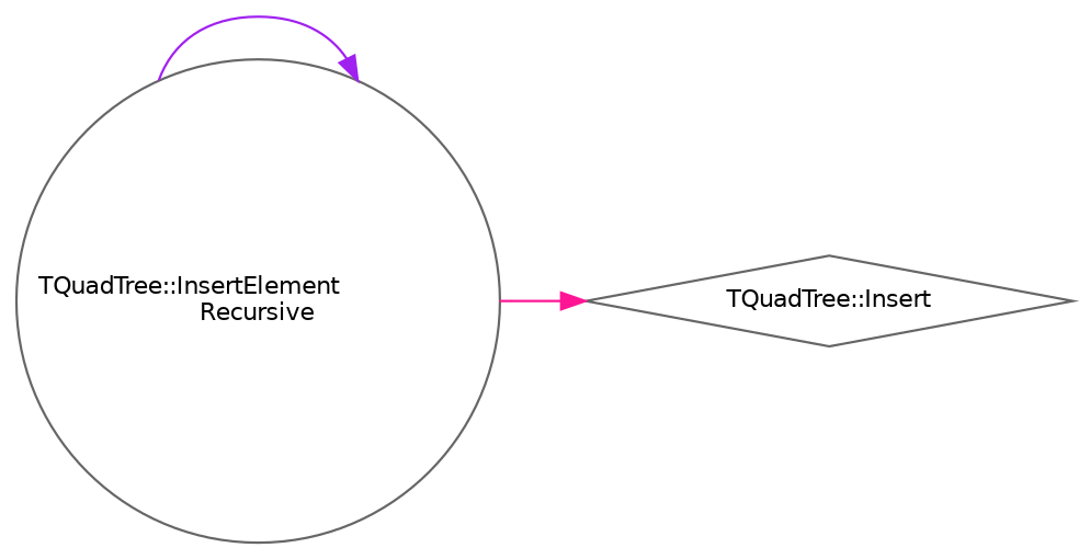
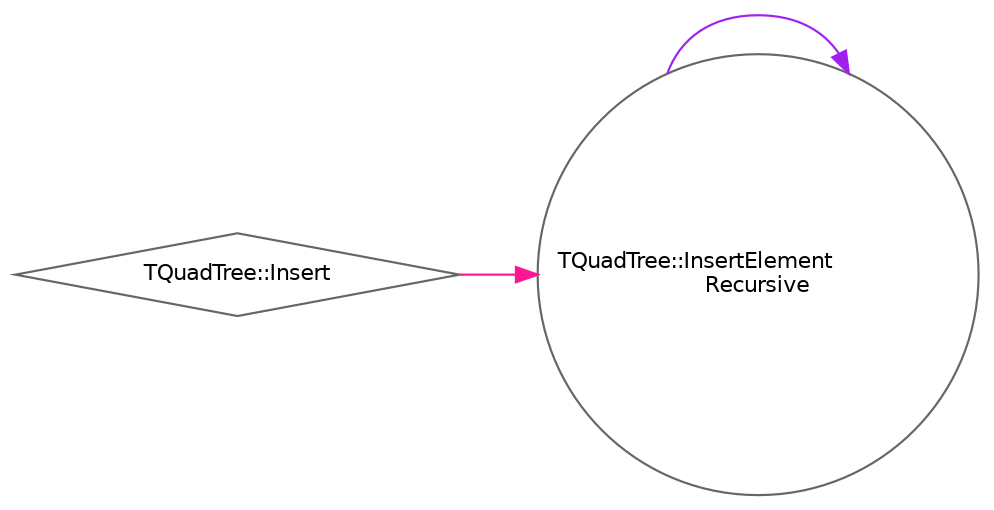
  digraph {
    rankdir=RL
    node [fillcolor=white fontname=Helvetica fontsize=10 style=filled]
    edge [dir=back fontname=Helvetica fontsize=10 labelfontname=Helvetica labelfontsize=10 style=solid]
    n1 [color=gray40 fontcolor=black height=0.2 label="TQuadTree::InsertElement\lRecursive" shape=circle width=0.4]
    n2 [color=grey40 height=0.2 label="TQuadTree::Insert" shape=diamond width=0.4]
    n1 -> n1 [color=purple]
-   n2 -> n1 [color=deeppink]
+   n1 -> n2 [color=deeppink]
  }
